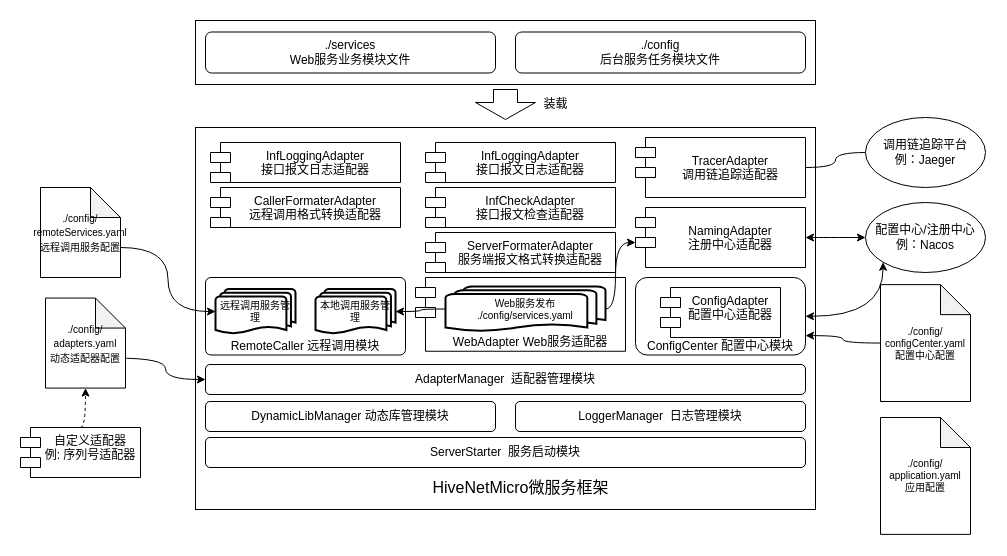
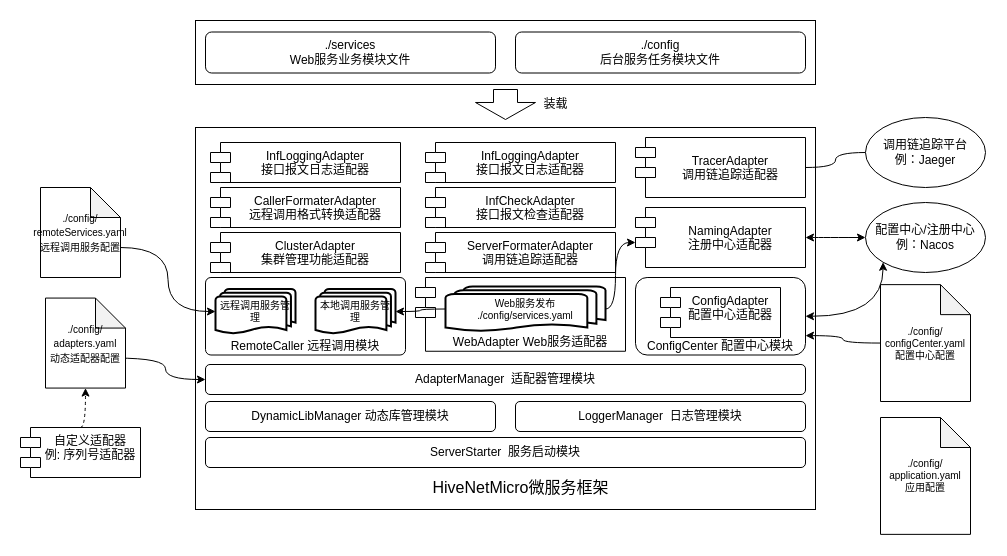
  <mxCell id="0" />
  <mxCell id="1" parent="0" />
  <mxCell id="2" value="" style="rounded=0;whiteSpace=wrap;html=1;" parent="1" vertex="1"><mxGeometry x="195" y="127" width="620" height="382" as="geometry" /></mxCell>
  <mxCell id="3" value="ServerStarter&amp;nbsp; 服务启动模块" style="rounded=1;whiteSpace=wrap;html=1;" parent="1" vertex="1"><mxGeometry x="205" y="437" width="600" height="30" as="geometry" /></mxCell>
  <mxCell id="4" value="DynamicLibManager&amp;nbsp;动态库管理模块" style="rounded=1;whiteSpace=wrap;html=1;" parent="1" vertex="1"><mxGeometry x="205" y="401" width="290" height="30" as="geometry" /></mxCell>
  <mxCell id="5" value="LoggerManager&amp;nbsp; 日志管理模块" style="rounded=1;whiteSpace=wrap;html=1;" parent="1" vertex="1"><mxGeometry x="515" y="401" width="290" height="30" as="geometry" /></mxCell>
  <mxCell id="6" value="AdapterManager&amp;nbsp; 适配器管理模块" style="rounded=1;whiteSpace=wrap;html=1;" parent="1" vertex="1"><mxGeometry x="205" y="364" width="600" height="30" as="geometry" /></mxCell>
  <mxCell id="7" style="edgeStyle=orthogonalEdgeStyle;curved=1;rounded=0;orthogonalLoop=1;jettySize=auto;html=1;exitX=1;exitY=0.5;exitDx=0;exitDy=0;entryX=0;entryY=1;entryDx=0;entryDy=0;startArrow=classic;startFill=1;" parent="1" source="8" target="10" edge="1"><mxGeometry relative="1" as="geometry" /></mxCell>
  <mxCell id="8" value="&lt;span style=&quot;text-align: left&quot;&gt;ConfigCenter&amp;nbsp;&lt;/span&gt;配置中心模块" style="rounded=1;whiteSpace=wrap;html=1;verticalAlign=bottom;" parent="1" vertex="1"><mxGeometry x="635" y="277" width="170" height="77.5" as="geometry" /></mxCell>
  <mxCell id="9" value="ConfigAdapter&#10;配置中心适配器" style="shape=module;align=left;spacingLeft=20;align=center;verticalAlign=top;" parent="1" vertex="1"><mxGeometry x="660" y="287" width="120" height="50" as="geometry" /></mxCell>
  <mxCell id="10" value="配置中心/注册中心&lt;br&gt;例：Nacos" style="ellipse;whiteSpace=wrap;html=1;" parent="1" vertex="1"><mxGeometry x="865" y="202" width="120" height="70" as="geometry" /></mxCell>
  <mxCell id="11" value="&lt;span style=&quot;text-align: left&quot;&gt;RemoteCaller&lt;/span&gt;&lt;span style=&quot;text-align: left&quot;&gt;&amp;nbsp;&lt;/span&gt;远程调用模块" style="rounded=1;whiteSpace=wrap;html=1;verticalAlign=bottom;arcSize=7;" parent="1" vertex="1"><mxGeometry x="205" y="277" width="200" height="77.5" as="geometry" /></mxCell>
  <mxCell id="12" value="WebAdapter Web服务适配器" style="shape=module;align=left;spacingLeft=20;align=center;verticalAlign=bottom;" parent="1" vertex="1"><mxGeometry x="415" y="277" width="210" height="73.75" as="geometry" /></mxCell>
  <mxCell id="13" style="edgeStyle=orthogonalEdgeStyle;curved=1;rounded=0;orthogonalLoop=1;jettySize=auto;html=1;exitX=1;exitY=0.5;exitDx=0;exitDy=0;entryX=0;entryY=0.5;entryDx=0;entryDy=0;startArrow=classic;startFill=1;" parent="1" source="14" target="10" edge="1"><mxGeometry relative="1" as="geometry" /></mxCell>
  <mxCell id="14" value="NamingAdapter&#10;注册中心适配器" style="shape=module;align=left;spacingLeft=20;align=center;verticalAlign=middle;" parent="1" vertex="1"><mxGeometry x="635" y="207" width="170" height="60" as="geometry" /></mxCell>
  <mxCell id="15" style="edgeStyle=orthogonalEdgeStyle;curved=1;rounded=0;orthogonalLoop=1;jettySize=auto;html=1;exitX=1;exitY=0.5;exitDx=0;exitDy=0;entryX=0;entryY=0.5;entryDx=0;entryDy=0;endArrow=none;" parent="1" source="16" target="17" edge="1"><mxGeometry relative="1" as="geometry" /></mxCell>
  <mxCell id="16" value="TracerAdapter&#10;调用链追踪适配器" style="shape=module;align=left;spacingLeft=20;align=center;verticalAlign=middle;" parent="1" vertex="1"><mxGeometry x="635" y="137" width="170" height="60" as="geometry" /></mxCell>
  <mxCell id="17" value="调用链追踪平台&lt;br&gt;例：Jaeger" style="ellipse;whiteSpace=wrap;html=1;" parent="1" vertex="1"><mxGeometry x="865" y="117" width="120" height="70" as="geometry" /></mxCell>
  <mxCell id="18" style="edgeStyle=orthogonalEdgeStyle;curved=1;rounded=0;orthogonalLoop=1;jettySize=auto;html=1;exitX=0.5;exitY=0;exitDx=0;exitDy=0;entryX=0.5;entryY=1;entryDx=0;entryDy=0;entryPerimeter=0;startArrow=none;startFill=0;endArrow=classic;endFill=1;dashed=1;" parent="1" source="19" target="21" edge="1"><mxGeometry relative="1" as="geometry" /></mxCell>
  <mxCell id="19" value="自定义适配器&#10;例: 序列号适配器" style="shape=module;align=left;spacingLeft=20;align=center;verticalAlign=top;" parent="1" vertex="1"><mxGeometry x="20" y="427" width="120" height="50" as="geometry" /></mxCell>
  <mxCell id="20" style="edgeStyle=orthogonalEdgeStyle;curved=1;rounded=0;orthogonalLoop=1;jettySize=auto;html=1;exitX=0;exitY=0;exitDx=70;exitDy=60;exitPerimeter=0;entryX=0;entryY=0.5;entryDx=0;entryDy=0;startArrow=none;startFill=0;endArrow=classic;endFill=1;" parent="1" source="21" target="6" edge="1"><mxGeometry relative="1" as="geometry" /></mxCell>
  <mxCell id="21" value="&lt;span style=&quot;font-size: 10px&quot;&gt;./config/&lt;/span&gt;&lt;br style=&quot;font-size: 10px&quot;&gt;&lt;span style=&quot;font-size: 10px&quot;&gt;adapters.yaml&lt;/span&gt;&lt;br style=&quot;font-size: 10px&quot;&gt;&lt;span style=&quot;font-size: 10px&quot;&gt;动态适配器配置&lt;/span&gt;" style="shape=note;html=1;backgroundOutline=1;darkOpacity=0.05;whiteSpace=wrap;" parent="1" vertex="1"><mxGeometry x="45" y="297.57" width="80" height="90" as="geometry" /></mxCell>
+ <mxCell id="22" value="ClusterAdapter&#10;集群管理功能适配器" style="shape=module;align=left;spacingLeft=20;align=center;verticalAlign=middle;" parent="1" vertex="1"><mxGeometry x="210" y="232" width="190" height="40" as="geometry" /></mxCell>
  <mxCell id="23" value="CallerFormaterAdapter&#10;远程调用格式转换适配器" style="shape=module;align=left;spacingLeft=20;align=center;verticalAlign=middle;" parent="1" vertex="1"><mxGeometry x="210" y="187" width="190" height="40" as="geometry" /></mxCell>
  <mxCell id="24" value="InfCheckAdapter&#10;接口报文检查适配器" style="shape=module;align=left;spacingLeft=20;align=center;verticalAlign=middle;" parent="1" vertex="1"><mxGeometry x="425" y="187" width="190" height="40" as="geometry" /></mxCell>
  <mxCell id="25" value="InfLoggingAdapter&#10;接口报文日志适配器" style="shape=module;align=left;spacingLeft=20;align=center;verticalAlign=middle;" parent="1" vertex="1"><mxGeometry x="210" y="142" width="190" height="40" as="geometry" /></mxCell>
- <mxCell id="26" value="ServerFormaterAdapter&#10;服务端报文格式转换适配器" style="shape=module;align=left;spacingLeft=20;align=center;verticalAlign=middle;" parent="1" vertex="1"><mxGeometry x="425" y="232" width="190" height="40" as="geometry" /></mxCell>
+ <mxCell id="26" value="ServerFormaterAdapter&#10;调用链追踪适配器" style="shape=module;align=left;spacingLeft=20;align=center;verticalAlign=middle;" parent="1" vertex="1"><mxGeometry x="425" y="232" width="190" height="40" as="geometry" /></mxCell>
  <mxCell id="27" value="InfLoggingAdapter&#10;接口报文日志适配器" style="shape=module;align=left;spacingLeft=20;align=center;verticalAlign=middle;" parent="1" vertex="1"><mxGeometry x="425" y="142" width="190" height="40" as="geometry" /></mxCell>
  <mxCell id="28" style="edgeStyle=orthogonalEdgeStyle;curved=1;rounded=0;orthogonalLoop=1;jettySize=auto;html=1;exitX=0;exitY=0.5;exitDx=0;exitDy=0;exitPerimeter=0;entryX=1;entryY=0.75;entryDx=0;entryDy=0;fontSize=10;startArrow=none;startFill=0;endArrow=classic;endFill=1;" parent="1" source="29" target="8" edge="1"><mxGeometry relative="1" as="geometry" /></mxCell>
  <mxCell id="29" value="./config/&lt;br style=&quot;font-size: 10px;&quot;&gt;configCenter.yaml&lt;br style=&quot;font-size: 10px;&quot;&gt;配置中心配置" style="shape=note;html=1;backgroundOutline=1;darkOpacity=0.05;whiteSpace=wrap;fontSize=10;" parent="1" vertex="1"><mxGeometry x="880" y="284.13" width="90" height="116.87" as="geometry" /></mxCell>
  <mxCell id="30" value="./config/&lt;br style=&quot;font-size: 10px&quot;&gt;application.yaml&lt;br&gt;应用配置" style="shape=note;html=1;backgroundOutline=1;darkOpacity=0.05;whiteSpace=wrap;fontSize=10;" parent="1" vertex="1"><mxGeometry x="880" y="417" width="90" height="116.87" as="geometry" /></mxCell>
  <mxCell id="31" value="远程调用服务管理" style="strokeWidth=2;html=1;shape=mxgraph.flowchart.multi-document;whiteSpace=wrap;fontSize=10;" parent="1" vertex="1"><mxGeometry x="215" y="288.5" width="80" height="45" as="geometry" /></mxCell>
  <mxCell id="32" value="本地调用服务管理" style="strokeWidth=2;html=1;shape=mxgraph.flowchart.multi-document;whiteSpace=wrap;fontSize=10;" parent="1" vertex="1"><mxGeometry x="315" y="288.5" width="80" height="45" as="geometry" /></mxCell>
  <mxCell id="33" style="edgeStyle=orthogonalEdgeStyle;curved=1;rounded=0;orthogonalLoop=1;jettySize=auto;html=1;exitX=0;exitY=0;exitDx=80;exitDy=60;exitPerimeter=0;entryX=0;entryY=0.5;entryDx=0;entryDy=0;entryPerimeter=0;fontSize=10;startArrow=none;startFill=0;endArrow=classic;endFill=1;" parent="1" source="34" target="31" edge="1"><mxGeometry relative="1" as="geometry" /></mxCell>
  <mxCell id="34" value="&lt;span style=&quot;font-size: 10px&quot;&gt;./config/&lt;/span&gt;&lt;br style=&quot;font-size: 10px&quot;&gt;&lt;span style=&quot;font-size: 10px&quot;&gt;remoteServices.yaml&lt;/span&gt;&lt;br style=&quot;font-size: 10px&quot;&gt;&lt;span style=&quot;font-size: 10px&quot;&gt;远程调用服务配置&lt;/span&gt;" style="shape=note;html=1;backgroundOutline=1;darkOpacity=0.05;whiteSpace=wrap;" parent="1" vertex="1"><mxGeometry x="40" y="187" width="80" height="90" as="geometry" /></mxCell>
  <mxCell id="35" style="edgeStyle=orthogonalEdgeStyle;curved=1;rounded=0;orthogonalLoop=1;jettySize=auto;html=1;exitX=0;exitY=0.5;exitDx=0;exitDy=0;exitPerimeter=0;entryX=1;entryY=0.5;entryDx=0;entryDy=0;entryPerimeter=0;fontSize=10;startArrow=none;startFill=0;endArrow=classic;endFill=1;" parent="1" source="37" target="32" edge="1"><mxGeometry relative="1" as="geometry" /></mxCell>
  <mxCell id="36" style="edgeStyle=orthogonalEdgeStyle;curved=1;rounded=0;orthogonalLoop=1;jettySize=auto;html=1;exitX=1;exitY=0.5;exitDx=0;exitDy=0;exitPerimeter=0;entryX=0;entryY=0;entryDx=0;entryDy=35;entryPerimeter=0;fontSize=10;startArrow=none;startFill=0;endArrow=classic;endFill=1;" parent="1" source="37" target="14" edge="1"><mxGeometry relative="1" as="geometry"><Array as="points"><mxPoint x="615" y="309" /><mxPoint x="615" y="242" /></Array></mxGeometry></mxCell>
  <mxCell id="37" value="Web服务发布&lt;br&gt;./config/services.yaml" style="strokeWidth=2;html=1;shape=mxgraph.flowchart.multi-document;whiteSpace=wrap;fontSize=10;" parent="1" vertex="1"><mxGeometry x="445" y="286" width="160" height="45" as="geometry" /></mxCell>
  <mxCell id="38" value="HiveNetMicro微服务框架" style="text;html=1;align=center;verticalAlign=middle;resizable=0;points=[];autosize=1;strokeColor=none;fillColor=none;fontSize=16;" parent="1" vertex="1"><mxGeometry x="425" y="477" width="190" height="20" as="geometry" /></mxCell>
  <mxCell id="39" value="" style="rounded=0;whiteSpace=wrap;html=1;fontSize=12;" parent="1" vertex="1"><mxGeometry x="195" y="20" width="620" height="64" as="geometry" /></mxCell>
  <mxCell id="40" value="" style="shape=singleArrow;direction=south;whiteSpace=wrap;html=1;fontSize=12;arrowWidth=0.4;arrowSize=0.567;" parent="1" vertex="1"><mxGeometry x="475" y="89" width="60" height="30" as="geometry" /></mxCell>
  <mxCell id="41" value="装载" style="text;html=1;align=center;verticalAlign=middle;resizable=0;points=[];autosize=1;strokeColor=none;fillColor=none;fontSize=12;" parent="1" vertex="1"><mxGeometry x="535" y="94" width="40" height="20" as="geometry" /></mxCell>
  <mxCell id="42" value="&lt;span&gt;./services&lt;/span&gt;&lt;br&gt;&lt;span&gt;Web服务业务模块文件&lt;/span&gt;" style="rounded=1;whiteSpace=wrap;html=1;" parent="1" vertex="1"><mxGeometry x="205" y="31.5" width="290" height="41" as="geometry" /></mxCell>
  <mxCell id="43" value="&lt;span&gt;./config&lt;/span&gt;&lt;br&gt;&lt;span&gt;后台服务任务模块文件&lt;/span&gt;" style="rounded=1;whiteSpace=wrap;html=1;" parent="1" vertex="1"><mxGeometry x="515" y="31.5" width="290" height="41" as="geometry" /></mxCell>
